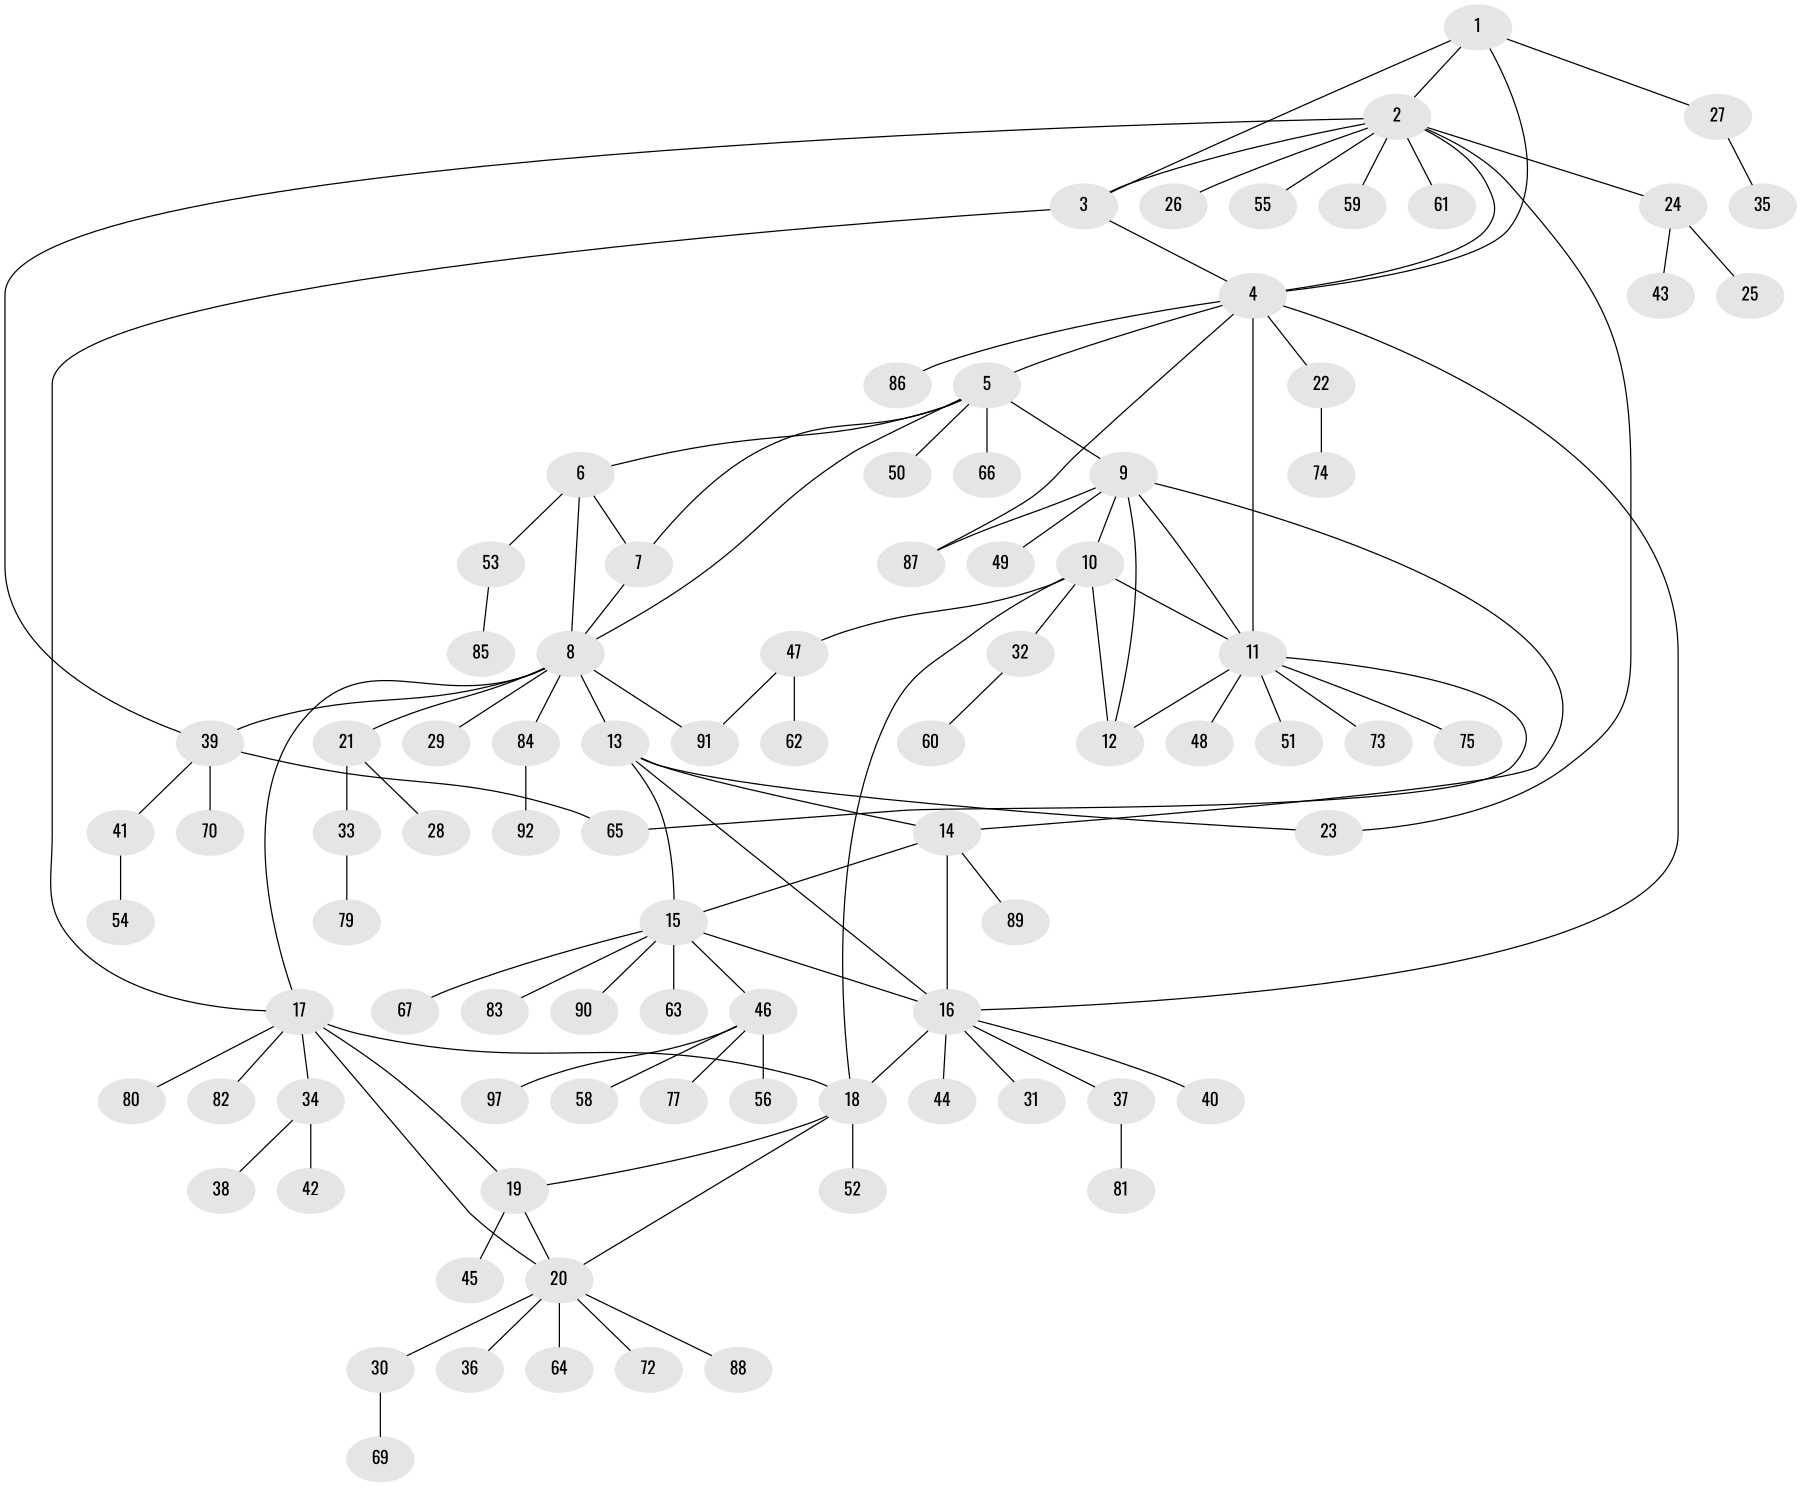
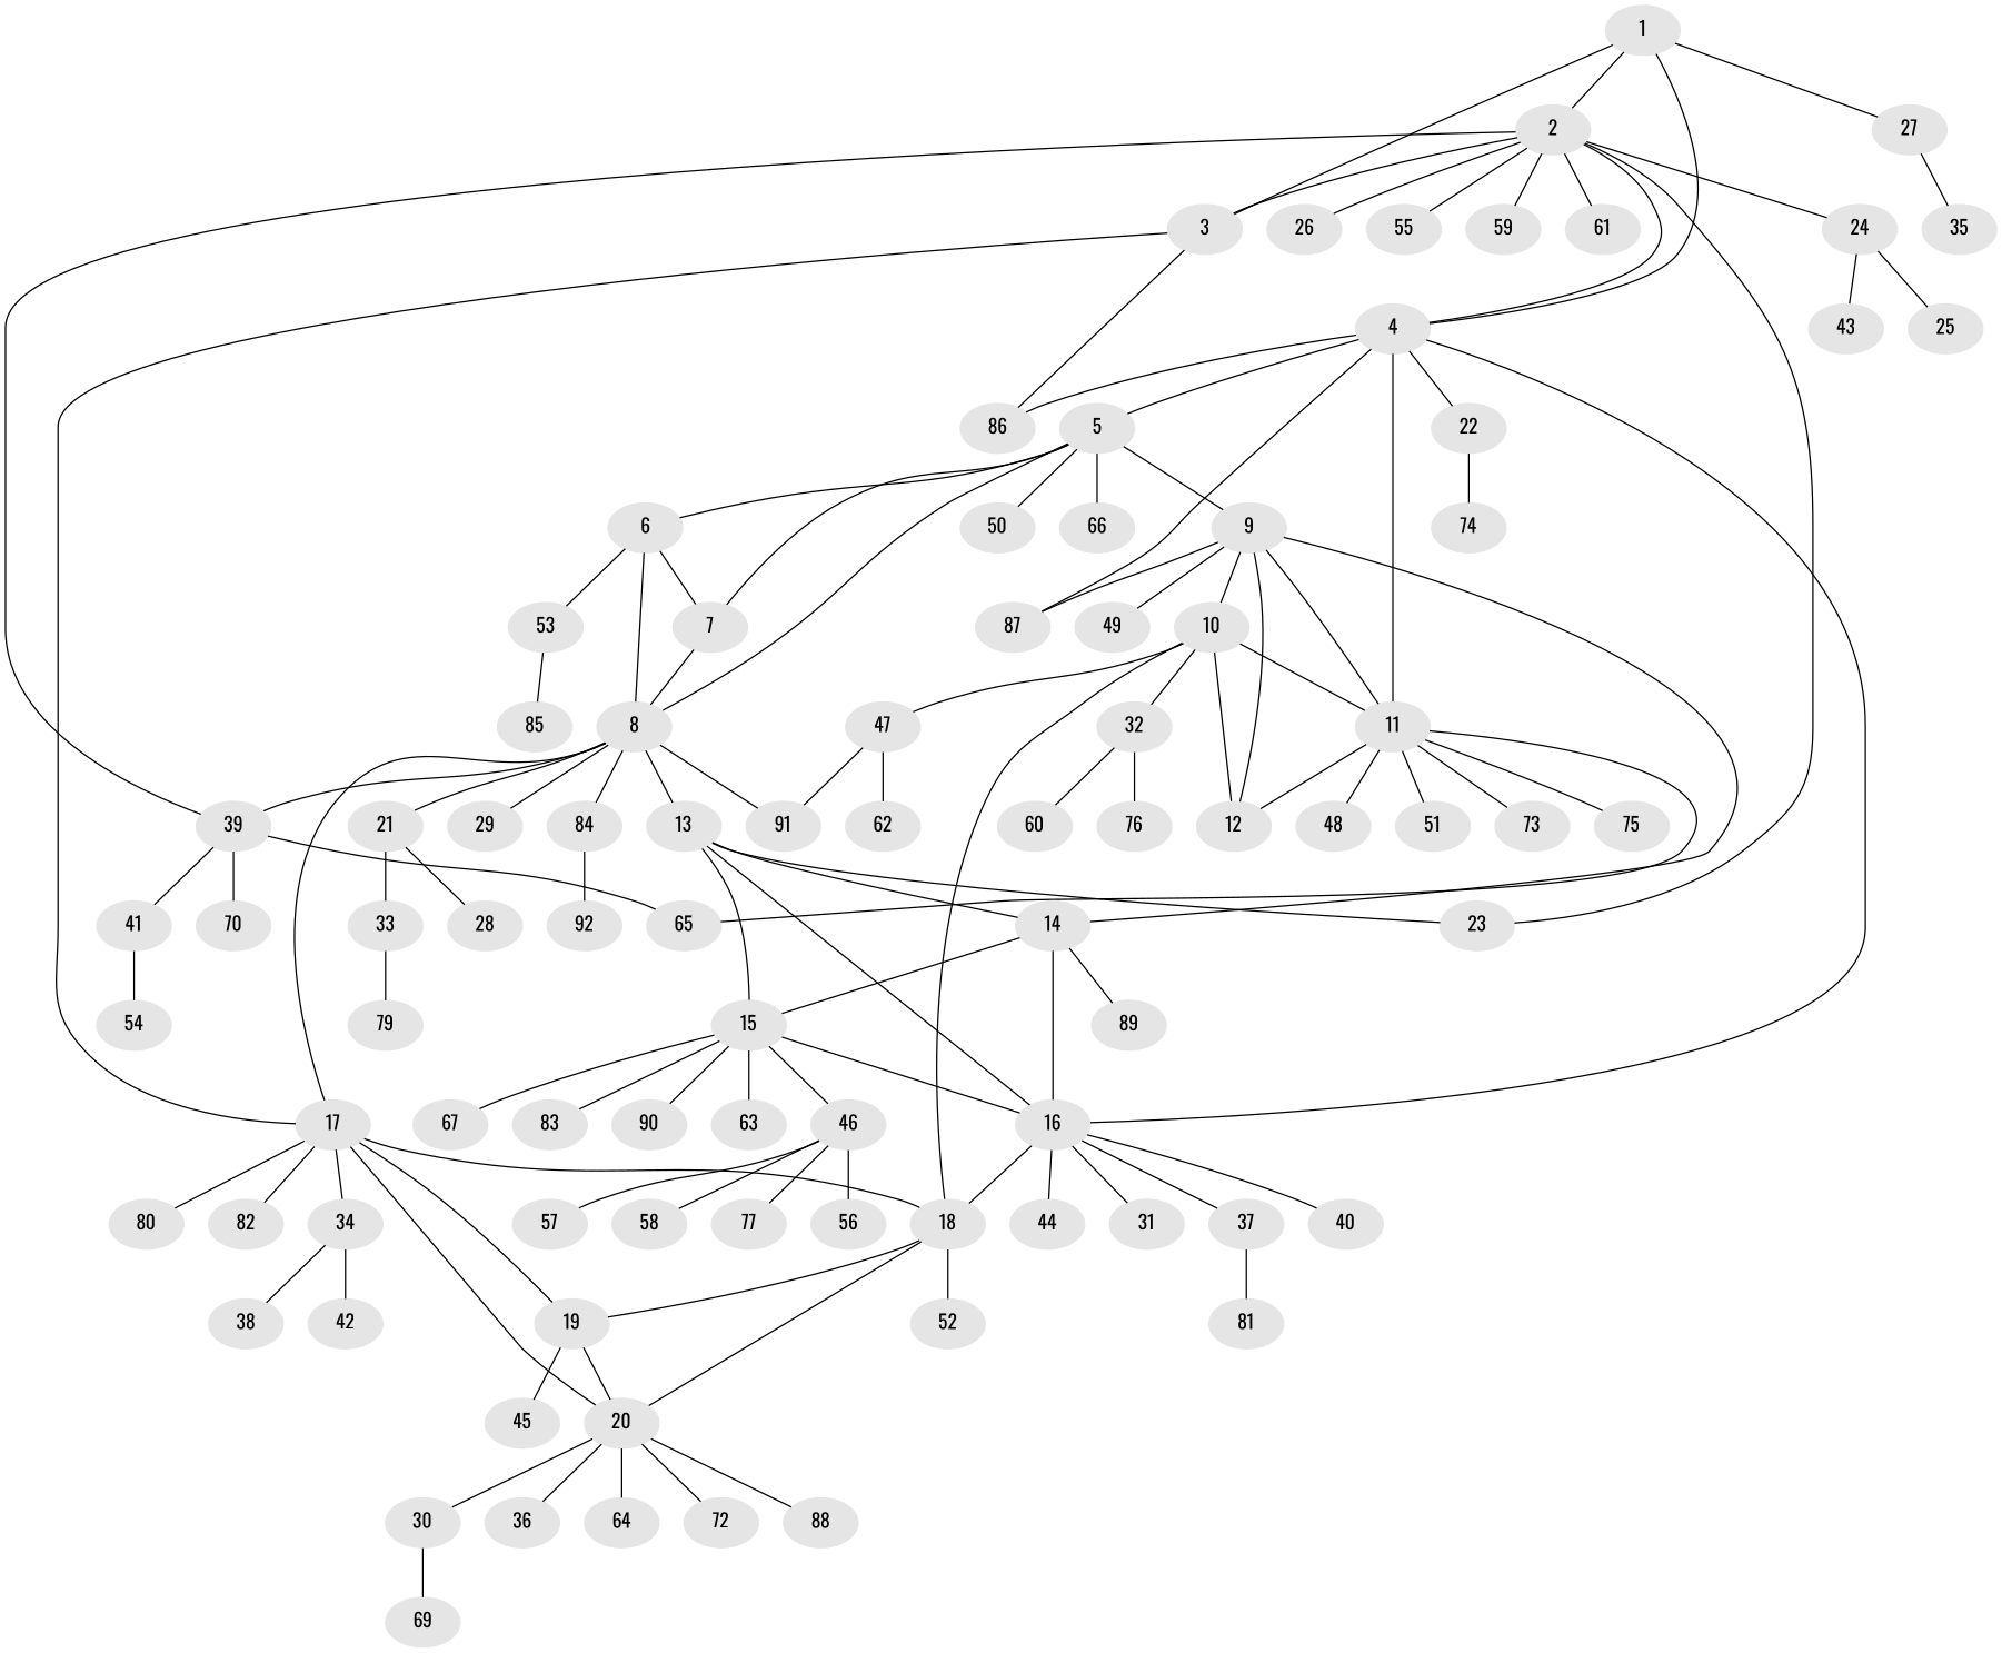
  graph {
    fontname=Oswald
    node [color=gray90 fontname=Oswald style=filled]
    edge [fontname=Oswald]
    1
    2
    3
    4
    27
    23
    24
    26
    39
    55
    59
    61
    17
    5
    11
    16
    22
    86
    87
    35
    25
    43
    65
    41
    70
    18
    19
    20
    34
    80
    82
    6
    7
    8
    9
    50
    66
    12
    48
    51
    73
    75
    31
    37
    40
    44
    74
    53
    13
    21
    29
    84
    91
    10
    14
    49
    85
    15
    28
    33
    92
    32
    47
    89
    52
    60
+   76
    62
    46
    63
    67
    83
    90
    56
-   57 [label=97]
+   57
    58
    77
    81
    45
    30
    36
    64
    72
    88
    38
    42
    69
    79
    54
    1 -- 2
    1 -- 3
    1 -- 4
    1 -- 27
    2 -- 3
    2 -- 4
    2 -- 23
    2 -- 24
    2 -- 26
    2 -- 39
    2 -- 55
    2 -- 59
    2 -- 61
-   3 -- 4
+   3 -- 86
    3 -- 17
    4 -- 5
    4 -- 11
    4 -- 16
    4 -- 22
    4 -- 86
    4 -- 87
    27 -- 35
    24 -- 25
    24 -- 43
    39 -- 65
    39 -- 41
    39 -- 70
    17 -- 18
    17 -- 19
    17 -- 20
    17 -- 34
    17 -- 80
    17 -- 82
    5 -- 6
    5 -- 7
    5 -- 8
    5 -- 9
    5 -- 50
    5 -- 66
    11 -- 65
    11 -- 12
    11 -- 48
    11 -- 51
    11 -- 73
    11 -- 75
    16 -- 18
    16 -- 31
    16 -- 37
    16 -- 40
    16 -- 44
    22 -- 74
    41 -- 54
    18 -- 19
    18 -- 20
    18 -- 52
    19 -- 20
    19 -- 45
    20 -- 30
    20 -- 36
    20 -- 64
    20 -- 72
    20 -- 88
    34 -- 38
    34 -- 42
    6 -- 7
    6 -- 8
    6 -- 53
    7 -- 8
    8 -- 39
    8 -- 17
    8 -- 13
    8 -- 21
    8 -- 29
    8 -- 84
    8 -- 91
    9 -- 11
    9 -- 87
    9 -- 12
    9 -- 10
    9 -- 14
    9 -- 49
    37 -- 81
    53 -- 85
    13 -- 23
    13 -- 16
    13 -- 14
    13 -- 15
    21 -- 28
    21 -- 33
    84 -- 92
    10 -- 11
    10 -- 18
    10 -- 12
    10 -- 32
    10 -- 47
    14 -- 16
    14 -- 15
    14 -- 89
    15 -- 16
    15 -- 46
    15 -- 63
    15 -- 67
    15 -- 83
    15 -- 90
    33 -- 79
    32 -- 60
+   32 -- 76
    47 -- 91
    47 -- 62
    46 -- 56
    46 -- 57
    46 -- 58
    46 -- 77
    30 -- 69
  }
